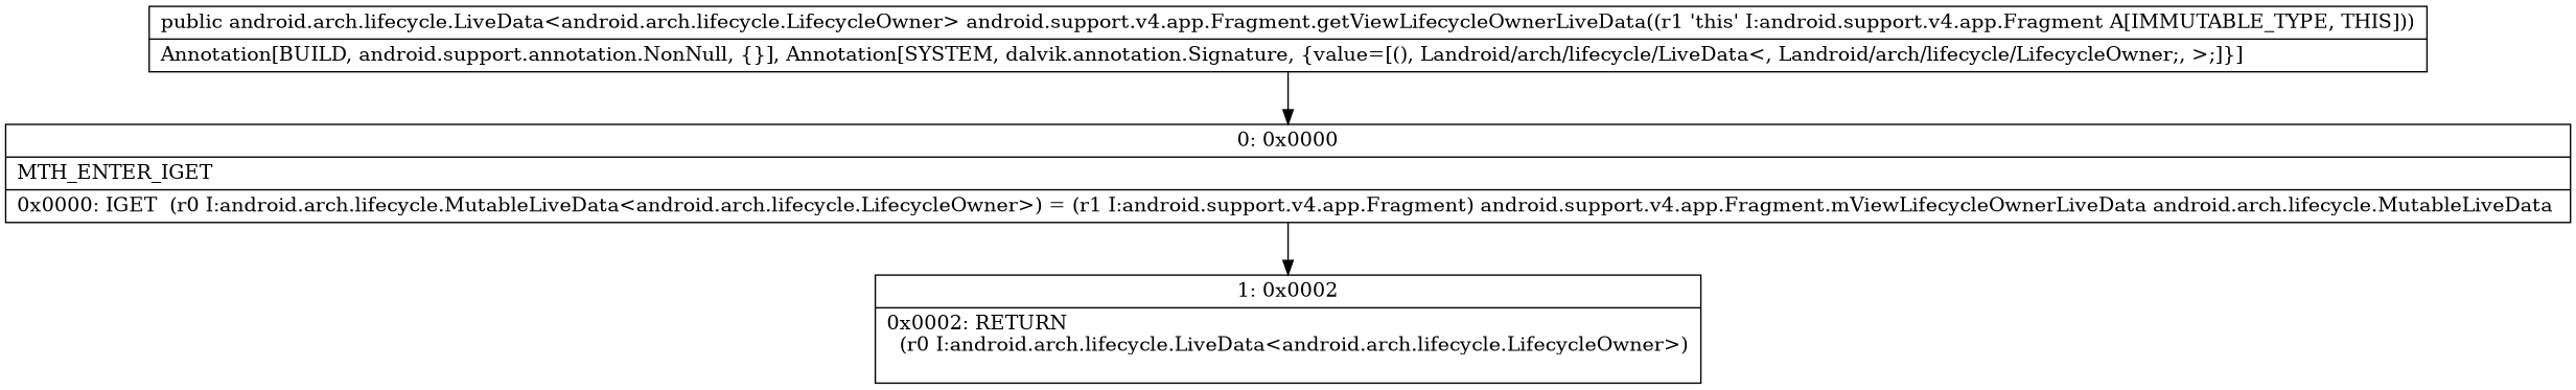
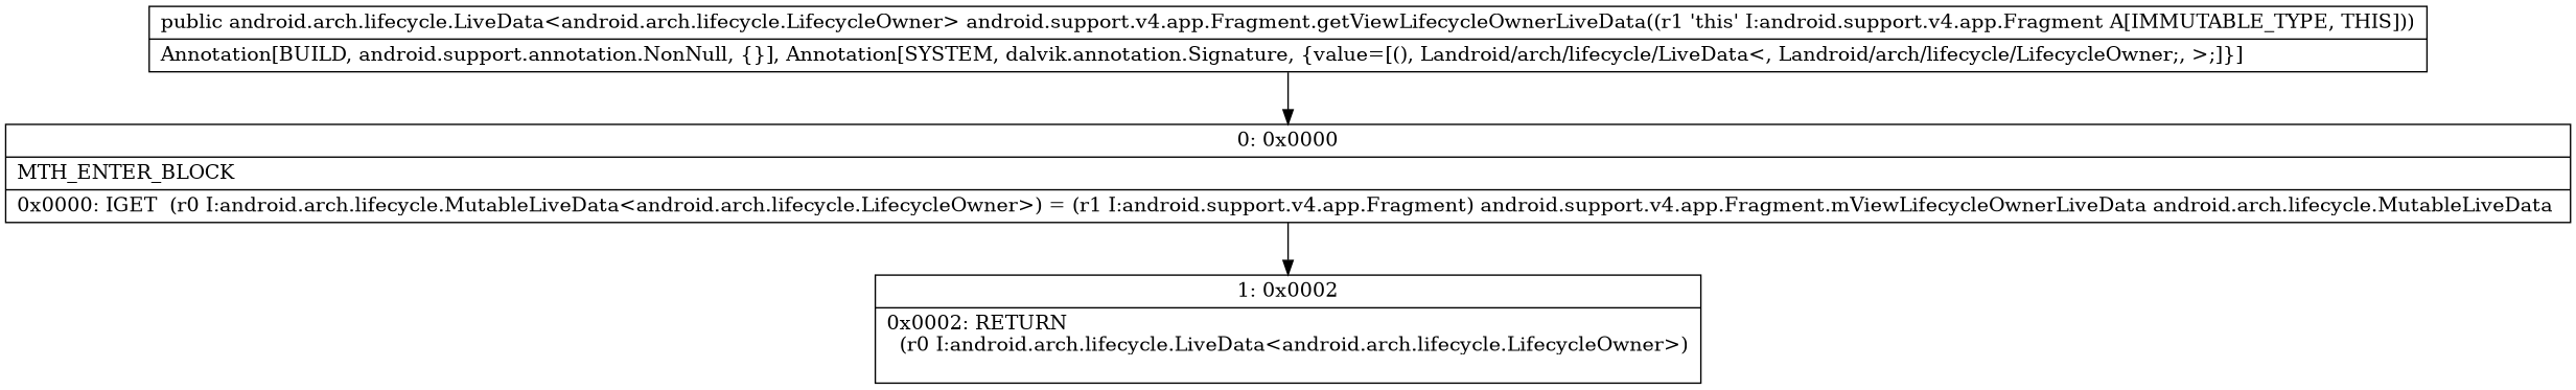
  digraph {
    fontname="DejaVu Serif"
    node [shape=record fontname="DejaVu Serif"]
    edge [fontname="DejaVu Serif"]
-   n1 [label="{0\:\ 0x0000|MTH_ENTER_IGET\l|0x0000: IGET  (r0 I:android.arch.lifecycle.MutableLiveData\<android.arch.lifecycle.LifecycleOwner\>) = (r1 I:android.support.v4.app.Fragment) android.support.v4.app.Fragment.mViewLifecycleOwnerLiveData android.arch.lifecycle.MutableLiveData \l}"]
+   n1 [label="{0\:\ 0x0000|MTH_ENTER_BLOCK\l|0x0000: IGET  (r0 I:android.arch.lifecycle.MutableLiveData\<android.arch.lifecycle.LifecycleOwner\>) = (r1 I:android.support.v4.app.Fragment) android.support.v4.app.Fragment.mViewLifecycleOwnerLiveData android.arch.lifecycle.MutableLiveData \l}"]
    n2 [label="{1\:\ 0x0002|0x0002: RETURN  \l  (r0 I:android.arch.lifecycle.LiveData\<android.arch.lifecycle.LifecycleOwner\>)\l \l}"]
    n3 [label="{public android.arch.lifecycle.LiveData\<android.arch.lifecycle.LifecycleOwner\> android.support.v4.app.Fragment.getViewLifecycleOwnerLiveData((r1 'this' I:android.support.v4.app.Fragment A[IMMUTABLE_TYPE, THIS]))  | Annotation[BUILD, android.support.annotation.NonNull, \{\}], Annotation[SYSTEM, dalvik.annotation.Signature, \{value=[(), Landroid\/arch\/lifecycle\/LiveData\<, Landroid\/arch\/lifecycle\/LifecycleOwner;, \>;]\}]\l}"]
    n1 -> n2
    n3 -> n1
  }
